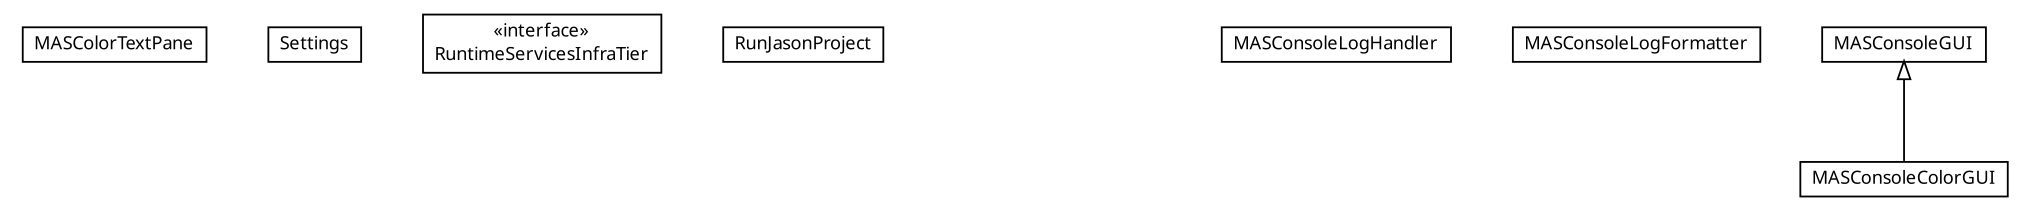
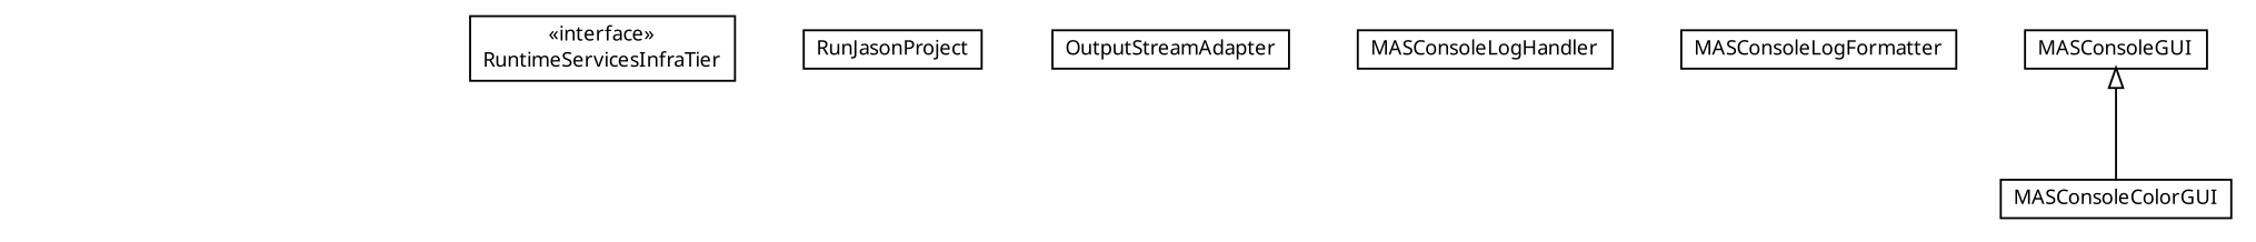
  digraph {
    nodesep=0.25
    ranksep=0.5
    fontname="Noto Sans"
    node [fontcolor=black fontname="Noto Sans" fontsize=10.0 shape=plaintext]
-   n1 [label=<<table title="jason.runtime.MASColorTextPane" border="0" cellborder="1" cellspacing="0" cellpadding="2" port="p" href="./MASColorTextPane.html"> 		<tr><td><table border="0" cellspacing="0" cellpadding="1"> <tr><td align="center" balign="center"> MASColorTextPane </td></tr> 		</table></td></tr> 		</table>>]
-   n2 [label=<<table title="jason.runtime.Settings" border="0" cellborder="1" cellspacing="0" cellpadding="2" port="p" href="./Settings.html"> 		<tr><td><table border="0" cellspacing="0" cellpadding="1"> <tr><td align="center" balign="center"> Settings </td></tr> 		</table></td></tr> 		</table>>]
    n3 [label=<<table title="jason.runtime.RuntimeServicesInfraTier" border="0" cellborder="1" cellspacing="0" cellpadding="2" port="p" href="./RuntimeServicesInfraTier.html"> 		<tr><td><table border="0" cellspacing="0" cellpadding="1"> <tr><td align="center" balign="center"> &#171;interface&#187; </td></tr> <tr><td align="center" balign="center"> RuntimeServicesInfraTier </td></tr> 		</table></td></tr> 		</table>>]
    n4 [label=<<table title="jason.runtime.RunJasonProject" border="0" cellborder="1" cellspacing="0" cellpadding="2" port="p" href="./RunJasonProject.html"> 		<tr><td><table border="0" cellspacing="0" cellpadding="1"> <tr><td align="center" balign="center"> RunJasonProject </td></tr> 		</table></td></tr> 		</table>>]
+   n5 [label=<<table title="jason.runtime.OutputStreamAdapter" border="0" cellborder="1" cellspacing="0" cellpadding="2" port="p" href="./OutputStreamAdapter.html"> 		<tr><td><table border="0" cellspacing="0" cellpadding="1"> <tr><td align="center" balign="center"> OutputStreamAdapter </td></tr> 		</table></td></tr> 		</table>>]
    n6 [label=<<table title="jason.runtime.MASConsoleLogHandler" border="0" cellborder="1" cellspacing="0" cellpadding="2" port="p" href="./MASConsoleLogHandler.html"> 		<tr><td><table border="0" cellspacing="0" cellpadding="1"> <tr><td align="center" balign="center"> MASConsoleLogHandler </td></tr> 		</table></td></tr> 		</table>>]
    n7 [label=<<table title="jason.runtime.MASConsoleLogFormatter" border="0" cellborder="1" cellspacing="0" cellpadding="2" port="p" href="./MASConsoleLogFormatter.html"> 		<tr><td><table border="0" cellspacing="0" cellpadding="1"> <tr><td align="center" balign="center"> MASConsoleLogFormatter </td></tr> 		</table></td></tr> 		</table>>]
    n8 [label=<<table title="jason.runtime.MASConsoleGUI" border="0" cellborder="1" cellspacing="0" cellpadding="2" port="p" href="./MASConsoleGUI.html"> 		<tr><td><table border="0" cellspacing="0" cellpadding="1"> <tr><td align="center" balign="center"> MASConsoleGUI </td></tr> 		</table></td></tr> 		</table>>]
    n9 [label=<<table title="jason.runtime.MASConsoleColorGUI" border="0" cellborder="1" cellspacing="0" cellpadding="2" port="p" href="./MASConsoleColorGUI.html"> 		<tr><td><table border="0" cellspacing="0" cellpadding="1"> <tr><td align="center" balign="center"> MASConsoleColorGUI </td></tr> 		</table></td></tr> 		</table>>]
    n8 -> n9 [arrowtail=empty dir=back fontname="Noto Sans" fontsize=10 headport=p labelfontname=Helvetica labelfontsize=10 tailport=p]
  }
